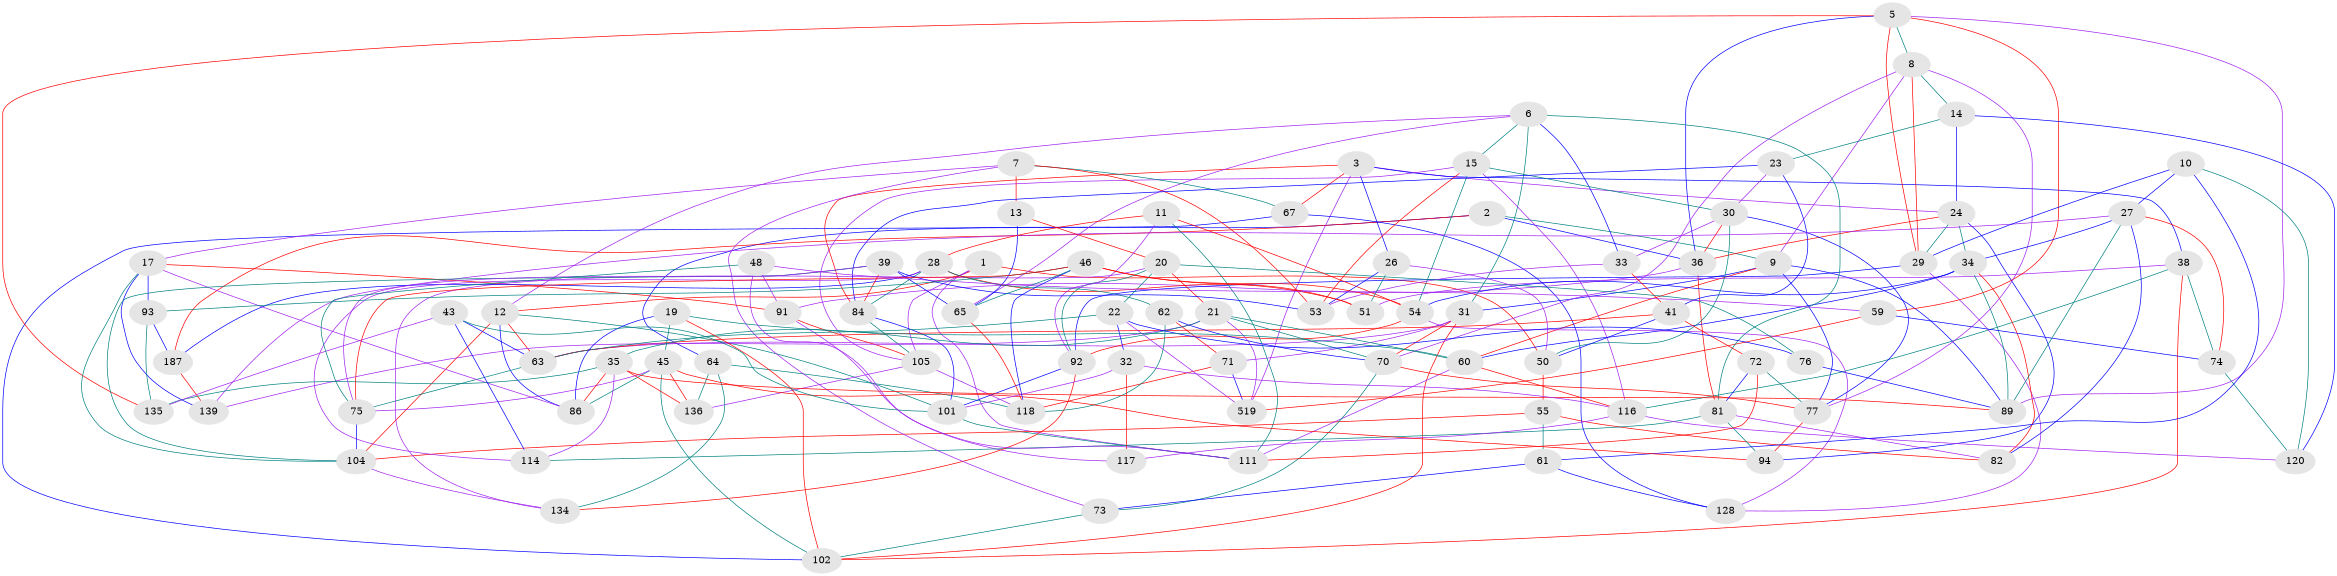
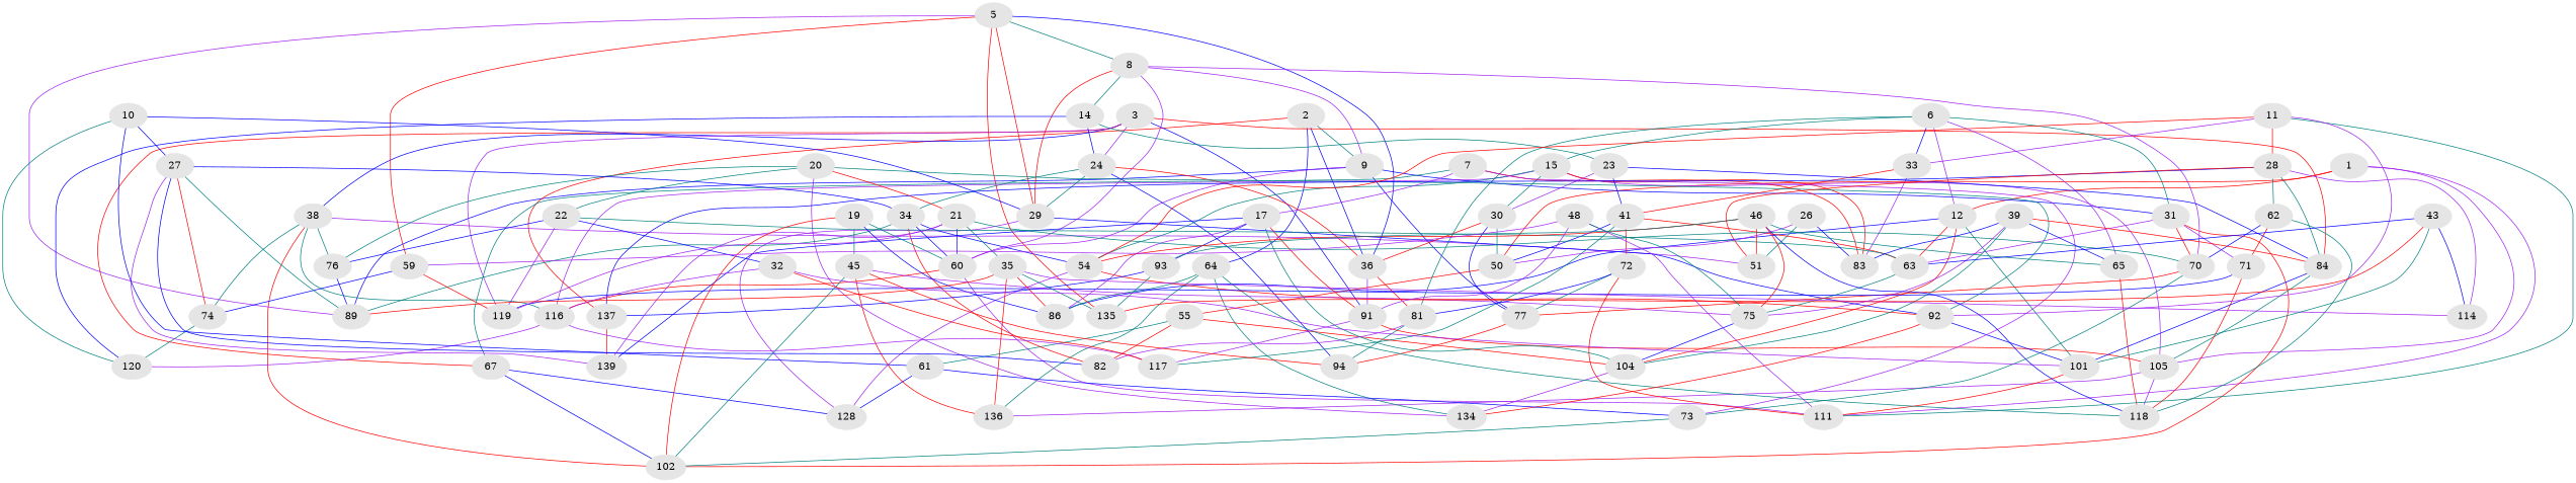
  graph {
    node [color=gray90 style=filled]
    edge [color=red]
    1 [super="+18"]
    12 [super="+25"]
    50 [super="+113"]
    105 [super="+112"]
    111 [super="+132"]
    63 [super="+95"]
    86
    101 [super="+126"]
    104 [super="+129"]
    55
    136
    118 [super="+130"]
    9 [super="+47"]
    89 [super="+103"]
    31 [super="+49"]
    77 [super="+125"]
    60 [super="+96"]
    2
    36 [super="+123"]
    64
-   137 [label=187]
+   137
    91 [super="+99"]
    81 [super="+107"]
    134
    139
    3 [super="+4"]
    24 [super="+106"]
    38 [super="+131"]
    67
    84 [super="+85"]
-   119 [super="+133" label=519]
+   119 [super="+133"]
    29 [super="+42"]
    94 [super="+97"]
    34 [super="+83"]
    116 [super="+122"]
    102 [super="+108"]
    76
    51
    74
    128
    117
    5 [super="+66"]
    8 [super="+109"]
    59
    135
    14
    70 [super="+127"]
    92 [super="+138"]
    6 [super="+16"]
    15 [super="+100"]
    33
    65 [super="+78"]
-   53 [super="+68"]
+   53 [super="+68" label=83]
    54 [super="+56"]
    30 [super="+110"]
    71
    41 [super="+87"]
    82 [super="+88"]
    114
    7 [super="+57"]
-   13
    17 [super="+98"]
    73
    20 [super="+80"]
    93
    120
    23
    27 [super="+90"]
    10
    61
    28 [super="+124"]
    62
    11
    75 [super="+121"]
    21 [super="+44"]
    22 [super="+37"]
    45 [super="+115"]
    19
    35 [super="+58"]
    32
    72
    26
    39 [super="+40"]
    43
    46 [super="+52"]
    48
    1 -- 12
    1 -- 50
    1 -- 105 [color=purple]
    1 -- 111 [color=purple]
    12 -- 63
    12 -- 86 [color=blue]
    12 -- 101 [color=teal]
    12 -- 104
    50 -- 55
    105 -- 136 [color=purple]
    105 -- 118 [color=purple]
    63 -- 75 [color=teal]
-   101 -- 111 [color=teal]
+   101 -- 111
    104 -- 134 [color=purple]
    55 -- 104
    55 -- 82
    55 -- 61 [color=teal]
    9 -- 89 [color=blue]
    9 -- 31 [color=blue]
    9 -- 77 [color=blue]
-   9 -- 60
+   9 -- 60 [color=purple]
    31 -- 63 [color=purple]
    31 -- 102
    31 -- 70
    31 -- 71 [color=purple]
    77 -- 94
    60 -- 111 [color=purple]
    60 -- 116
    2 -- 9 [color=teal]
    2 -- 36 [color=blue]
    2 -- 64 [color=blue]
    2 -- 137
    36 -- 91 [color=purple]
    36 -- 81
    64 -- 136 [color=teal]
    64 -- 118 [color=teal]
    64 -- 134 [color=teal]
    137 -- 139
    91 -- 105
    91 -- 117 [color=purple]
    81 -- 94 [color=teal]
    81 -- 82 [color=purple]
-   81 -- 114 [color=teal]
-   3 -- 26 [color=blue]
+   3 -- 91 [color=blue]
    3 -- 24 [color=purple]
    3 -- 38 [color=blue]
    3 -- 67
    3 -- 84
    3 -- 119 [color=purple]
    24 -- 36
    24 -- 29 [color=teal]
    24 -- 94 [color=blue]
    24 -- 34 [color=teal]
    38 -- 116 [color=teal]
    38 -- 102
+   38 -- 76 [color=teal]
    38 -- 51 [color=purple]
    38 -- 74 [color=teal]
    67 -- 102 [color=blue]
    67 -- 128 [color=blue]
    84 -- 105 [color=teal]
    84 -- 101 [color=blue]
    29 -- 128 [color=purple]
    29 -- 92 [color=blue]
    34 -- 89 [color=teal]
    34 -- 60 [color=blue]
    34 -- 54 [color=blue]
    34 -- 82
    116 -- 117 [color=purple]
    116 -- 120 [color=purple]
    76 -- 89 [color=blue]
    74 -- 120 [color=teal]
    5 -- 89 [color=purple]
    5 -- 36 [color=blue]
    5 -- 29
    5 -- 8 [color=teal]
    5 -- 59
    5 -- 135
    8 -- 9 [color=purple]
-   8 -- 77 [color=purple]
+   8 -- 60 [color=purple]
    8 -- 29
    8 -- 14 [color=teal]
    8 -- 70 [color=purple]
    59 -- 119
    59 -- 74 [color=blue]
    14 -- 24 [color=blue]
    14 -- 120 [color=blue]
    14 -- 23 [color=teal]
    70 -- 77
    70 -- 73 [color=teal]
    92 -- 101 [color=blue]
    92 -- 134
    6 -- 12 [color=purple]
    6 -- 31 [color=teal]
    6 -- 81 [color=teal]
    6 -- 15 [color=teal]
    6 -- 33 [color=blue]
    6 -- 65 [color=purple]
    15 -- 105 [color=purple]
    15 -- 116 [color=purple]
    15 -- 53
    15 -- 54 [color=teal]
    15 -- 30 [color=teal]
    33 -- 53 [color=purple]
    33 -- 41
    65 -- 118
    54 -- 128 [color=purple]
    54 -- 92
    30 -- 50 [color=teal]
    30 -- 77 [color=blue]
    30 -- 36
-   30 -- 33 [color=purple]
+   11 -- 33 [color=purple]
    71 -- 118
    71 -- 119 [color=blue]
    41 -- 50 [color=blue]
    41 -- 63
+   41 -- 117 [color=teal]
    41 -- 72
    7 -- 67 [color=teal]
    7 -- 53 [weight=2]
-   7 -- 13
    7 -- 17 [color=purple]
    7 -- 73 [color=purple]
-   13 -- 65 [color=blue]
-   13 -- 20
    17 -- 86 [color=purple]
    17 -- 104 [color=teal]
    17 -- 91
    17 -- 139 [color=blue]
    17 -- 93 [color=blue]
    73 -- 102 [color=teal]
    20 -- 134 [color=purple]
    20 -- 76 [color=teal]
    20 -- 92 [color=teal]
    20 -- 21
    20 -- 22 [color=teal]
    93 -- 137 [color=blue]
    93 -- 135 [color=teal]
    23 -- 84 [color=blue]
    23 -- 30 [color=purple]
    23 -- 41 [color=blue]
    27 -- 89 [color=teal]
    27 -- 139 [color=purple]
    27 -- 34 [color=blue]
    27 -- 74
    27 -- 82 [color=blue]
    10 -- 29 [color=blue]
    10 -- 120 [color=teal]
    10 -- 27 [color=blue]
    10 -- 61 [color=blue]
    61 -- 128 [color=blue]
    61 -- 73 [color=blue]
    28 -- 137 [color=blue]
    28 -- 84 [color=teal]
    28 -- 51
    28 -- 114 [color=purple]
    28 -- 62 [color=teal]
    62 -- 118 [color=teal]
    62 -- 70 [color=blue]
    62 -- 71
    11 -- 111 [color=teal]
    11 -- 92 [color=purple]
    11 -- 54
    11 -- 28
    75 -- 104 [color=blue]
-   21 -- 60 [color=teal]
+   21 -- 60 [color=blue]
    21 -- 139 [color=purple]
    21 -- 119 [color=purple]
    21 -- 70 [color=teal]
    21 -- 35 [color=teal]
    22 -- 63 [color=teal]
    22 -- 119 [color=purple weight=2]
    22 -- 76 [color=blue]
    22 -- 32 [color=blue]
-   45 -- 86 [color=teal]
+   64 -- 86 [color=teal]
    45 -- 136
    45 -- 94
    45 -- 102 [color=teal]
    45 -- 75 [color=purple]
    19 -- 86 [color=blue]
    19 -- 60 [color=teal]
    19 -- 102
    19 -- 45 [color=teal]
    35 -- 86
    35 -- 136
    35 -- 89
    35 -- 135 [color=teal]
    35 -- 114 [color=purple]
    32 -- 101 [color=purple]
    32 -- 116 [color=purple]
    32 -- 117
    72 -- 111
    72 -- 77 [color=teal]
    72 -- 81 [color=blue]
    26 -- 50 [color=purple]
    26 -- 51 [color=teal]
    26 -- 53 [color=blue]
    39 -- 104 [color=teal]
    39 -- 84
    39 -- 65 [color=blue weight=2]
    39 -- 53 [color=blue]
    39 -- 75 [color=purple]
    43 -- 63 [color=blue]
    43 -- 101 [color=teal]
-   43 -- 135 [color=purple]
+   43 -- 135
    43 -- 114 [color=blue]
    46 -- 118 [color=blue]
    46 -- 51
    46 -- 65 [color=teal]
    46 -- 54
    46 -- 93 [color=teal]
    46 -- 75
    48 -- 111 [color=purple]
    48 -- 91 [color=purple]
    48 -- 59 [color=purple]
    48 -- 75 [color=teal]
  }
